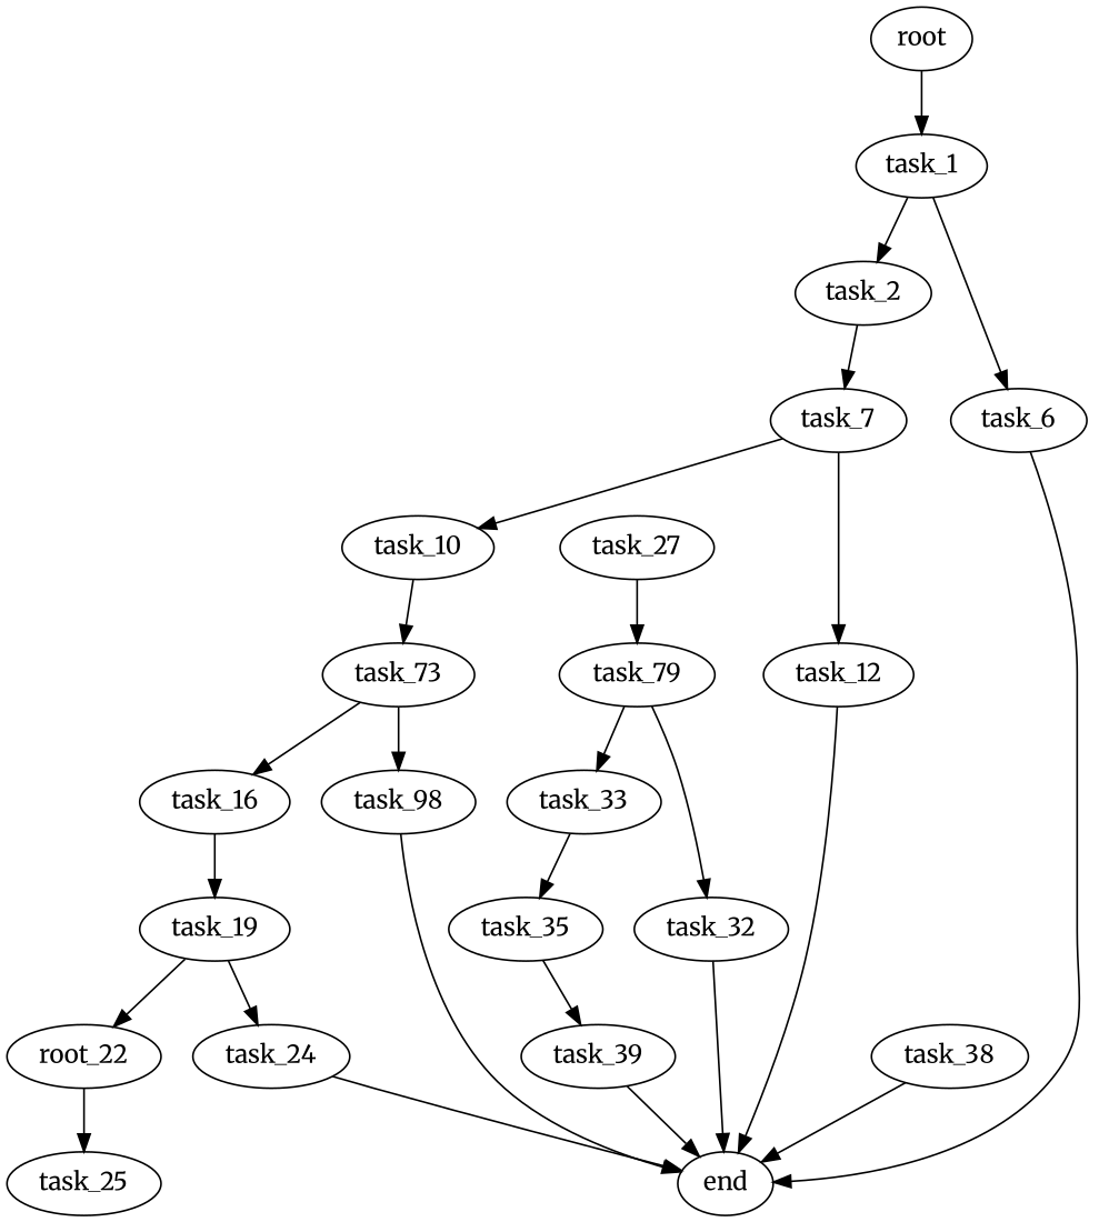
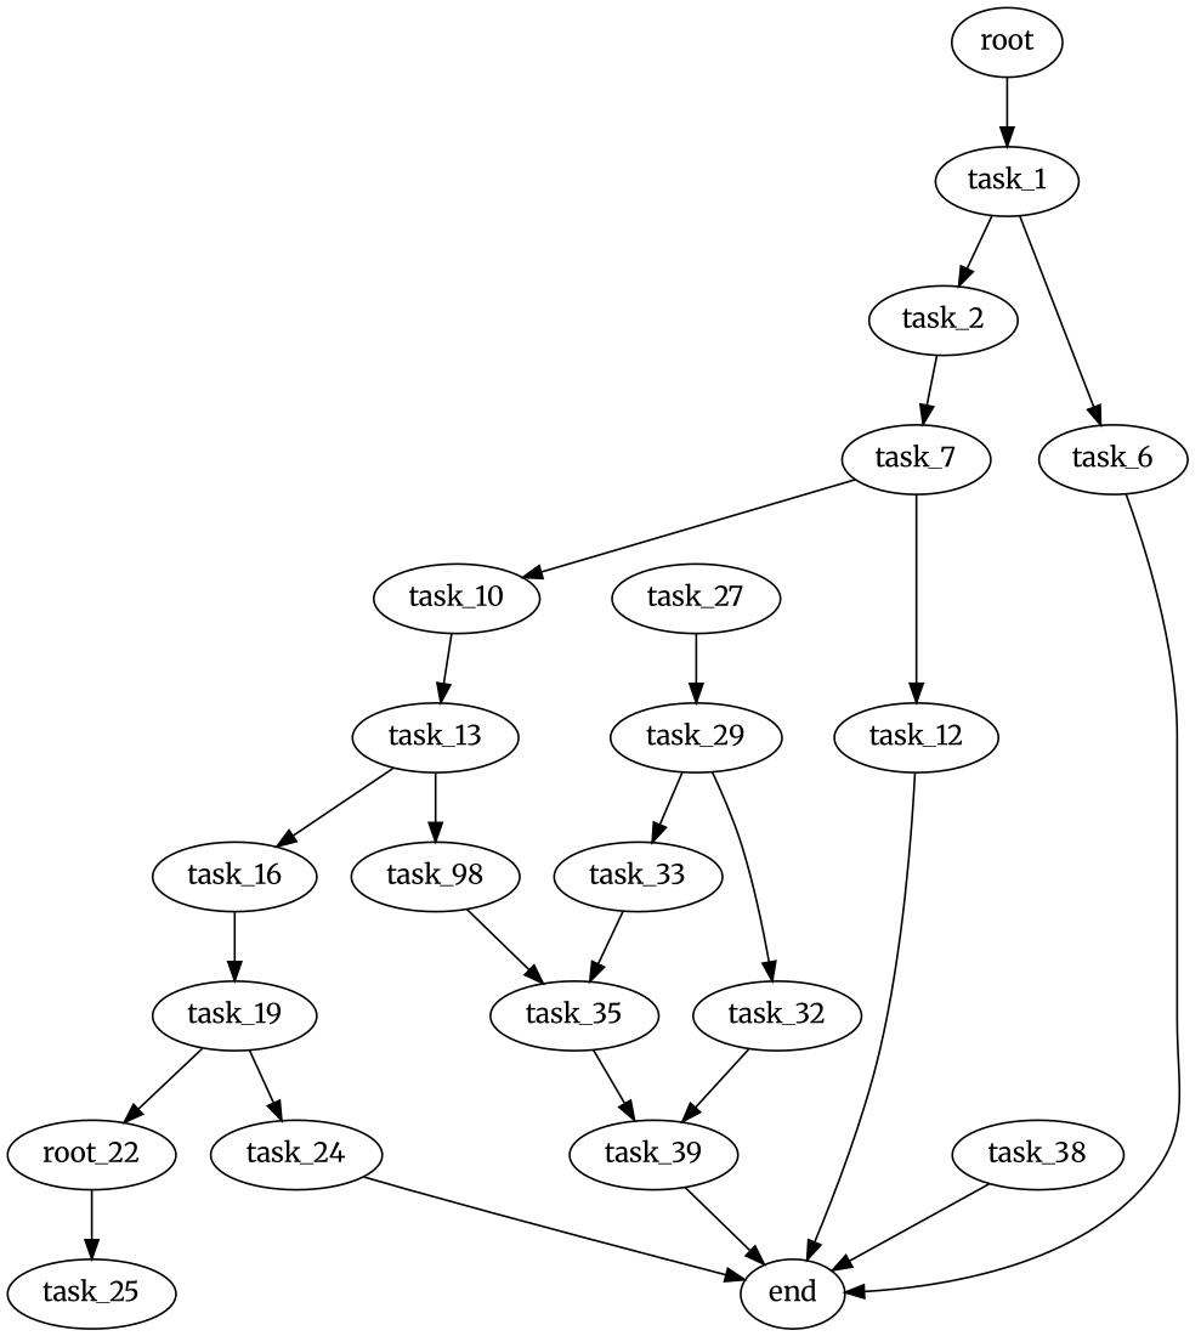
  digraph {
    fontname=Merriweather
    node [fontname=Merriweather]
    edge [fontname=Merriweather]
    root
    task_1
    n3 [label=task_2]
    task_6
    task_7
    end
    task_10
    task_12
-   task_13 [label=task_73]
+   task_13
    task_16
    n11 [label=task_98]
    task_19
    n13 [label=root_22]
    task_24
    task_25
    task_27
-   task_29 [label=task_79]
+   task_29
    task_32
    task_33
    task_35
    task_39
    task_38
    root -> task_1
    task_1 -> n3
    task_1 -> task_6
    n3 -> task_7
    task_6 -> end
    task_7 -> task_10
    task_7 -> task_12
    task_10 -> task_13
    task_12 -> end
    task_13 -> task_16
    task_13 -> n11
    task_16 -> task_19
-   n11 -> end
+   n11 -> task_35
    task_19 -> n13
    task_19 -> task_24
    n13 -> task_25
    task_24 -> end
    task_27 -> task_29
    task_29 -> task_32
    task_29 -> task_33
-   task_32 -> end
+   task_32 -> task_39
    task_33 -> task_35
    task_35 -> task_39
    task_39 -> end
    task_38 -> end
  }
